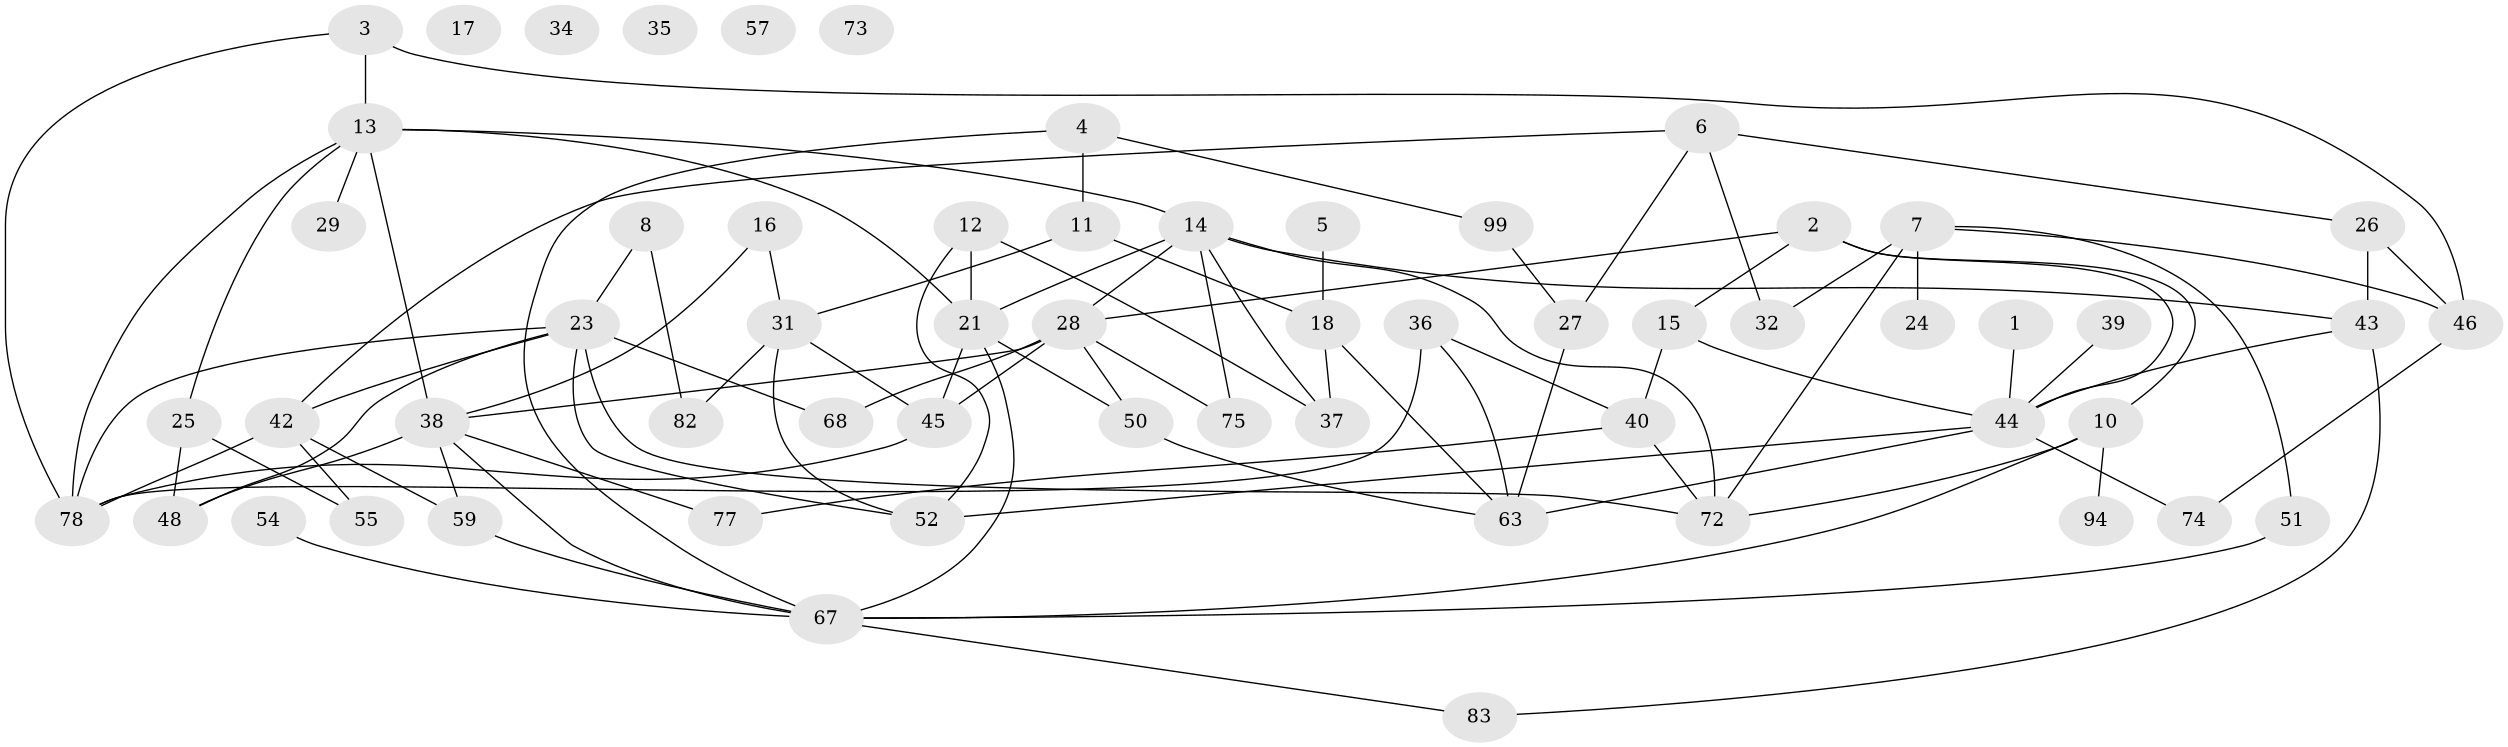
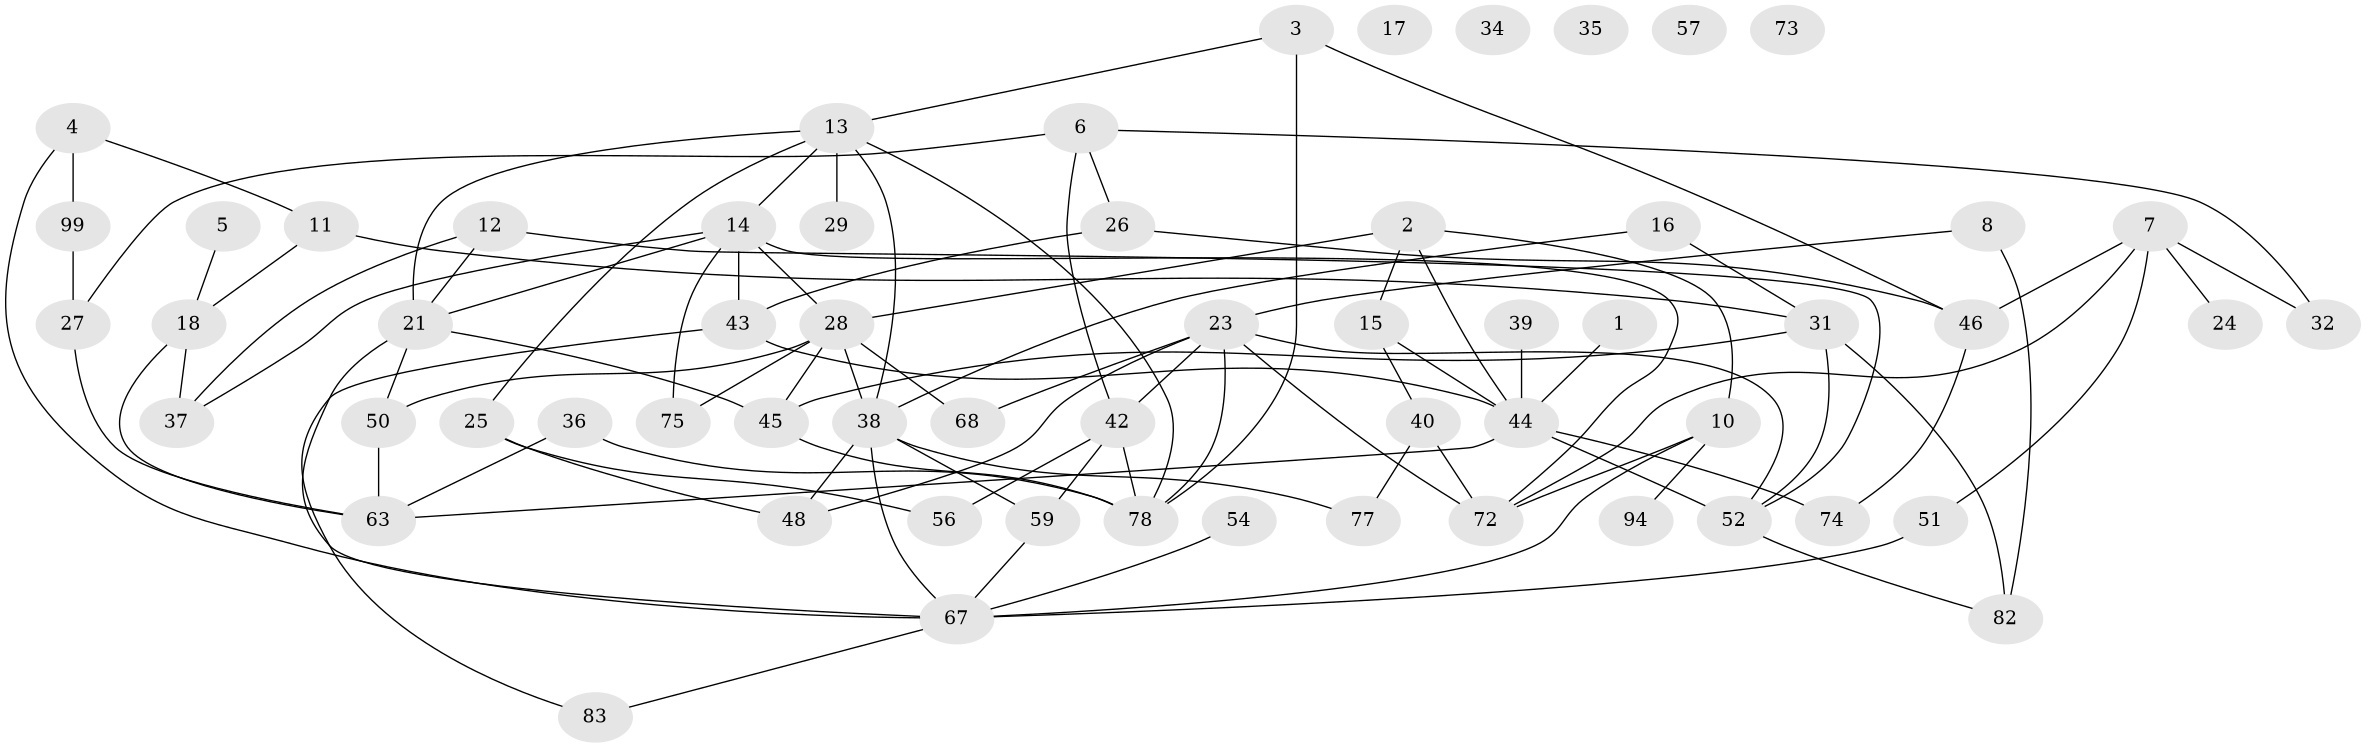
  graph {
    node [color=gray90 style=filled]
    44 [super="+88"]
    52
    63
    74 [super="+89"]
    1
    2 [super="+9"]
    15 [super="+66"]
    28 [super="+49"]
    10 [super="+62"]
    40 [super="+93"]
    38 [super="+58"]
    75
    50 [super="+86"]
    45 [super="+69"]
    68
    3 [super="+30"]
    13 [super="+41"]
    46 [super="+65"]
    78 [super="+79"]
    21 [super="+85"]
    14 [super="+70"]
    25
    29
    4 [super="+22"]
    11 [super="+76"]
    n26 [label=99 super="+91"]
    67 [super="+87"]
    18 [super="+20"]
    31 [super="+64"]
    27 [super="+55"]
    83 [super="+92"]
    37 [super="+47"]
    5
    72 [super="+95"]
    6 [super="+61"]
    26 [super="+71"]
    32
    42 [super="+80"]
    43 [super="+84"]
-   56 [label=55]
+   56
    59
    7 [super="+53"]
    24
    51
    23 [super="+33"]
    48 [super="+60"]
    8
    82
    94
    12
    77
    16
    17
    34
    35
    36
    39
    54 [super="+81"]
    57
    73
    44 -- 52
    44 -- 63
    44 -- 74
+   52 -- 82
    1 -- 44
    2 -- 44
    2 -- 15
    2 -- 28
    2 -- 10
    15 -- 44
    15 -- 40
    28 -- 38
    28 -- 75
    28 -- 50
    28 -- 45
    28 -- 68
    10 -- 67
    10 -- 72
    10 -- 94
    40 -- 72
    40 -- 77
    38 -- 67
    38 -- 59
    38 -- 48
    38 -- 77
    50 -- 63
    45 -- 78
    3 -- 13
    3 -- 46
    3 -- 78
    13 -- 38
    13 -- 78
    13 -- 21
    13 -- 14
    13 -- 25
    13 -- 29
    46 -- 74
    21 -- 50 [weight=2]
    21 -- 45
    21 -- 67
    14 -- 28
    14 -- 75
    14 -- 21
    14 -- 37
    14 -- 72
    14 -- 43
    25 -- 56
    25 -- 48
    4 -- 11
    4 -- n26
    4 -- 67
    11 -- 18
    11 -- 31
    n26 -- 27
    67 -- 83
    18 -- 63
    18 -- 37
    31 -- 52
    31 -- 45
    31 -- 82
    27 -- 63
    5 -- 18
    6 -- 27
    6 -- 26
    6 -- 32
    6 -- 42
    26 -- 46
    26 -- 43
    42 -- 78
    42 -- 56
    42 -- 59
    43 -- 44
    43 -- 83
    59 -- 67
    7 -- 46
    7 -- 72
    7 -- 32
    7 -- 24
    7 -- 51
    51 -- 67
    23 -- 52
    23 -- 68
    23 -- 78
    23 -- 72
    23 -- 42
    23 -- 48
    8 -- 23
    8 -- 82
    12 -- 52
    12 -- 21
    12 -- 37
    16 -- 38
    16 -- 31
    36 -- 63
-   36 -- 40
    36 -- 78
    39 -- 44
    54 -- 67
  }
